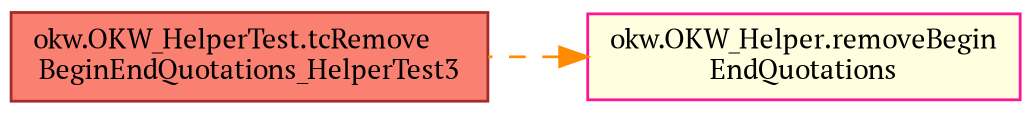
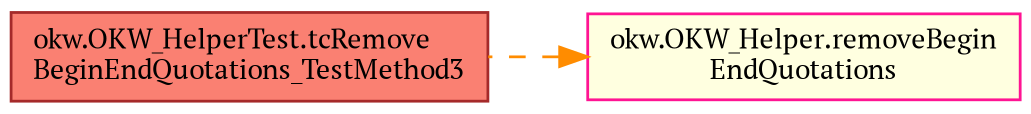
  digraph {
    rankdir=RL
    fontname="PT Serif"
    node [fontname="PT Serif" fontsize=10 shape=record style=filled]
    n1 [color=deeppink fillcolor=lightyellow fontcolor=black height=0.2 label="okw.OKW_Helper.removeBegin\lEndQuotations" width=0.4]
-   n2 [color=brown fillcolor=salmon height=0.2 label="okw.OKW_HelperTest.tcRemove\lBeginEndQuotations_HelperTest3" width=0.4]
+   n2 [color=brown fillcolor=salmon height=0.2 label="okw.OKW_HelperTest.tcRemove\lBeginEndQuotations_TestMethod3" width=0.4]
    n1 -> n2 [color=darkorange dir=back fontname="PT Serif" fontsize=10 labelfontname=Helvetica labelfontsize=10 style=dashed]
  }
